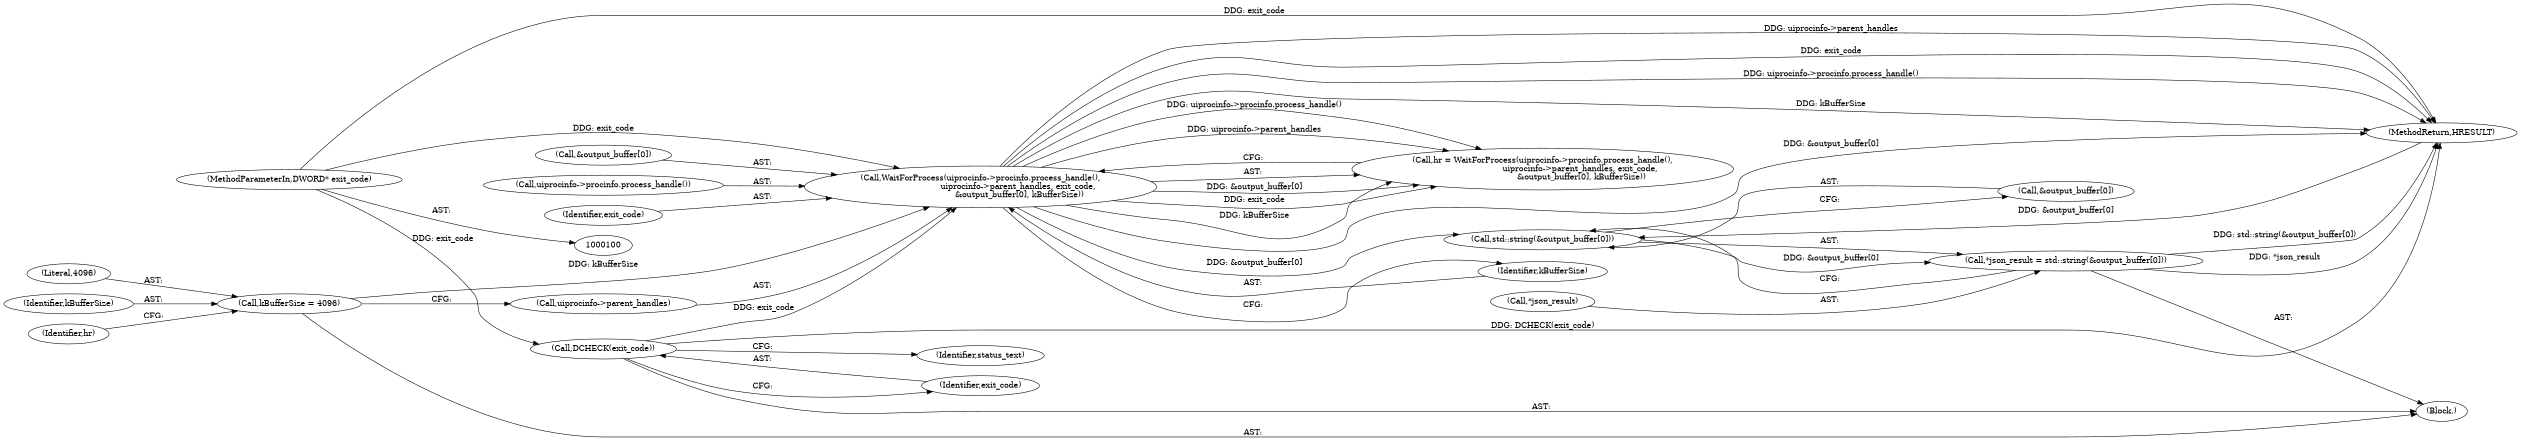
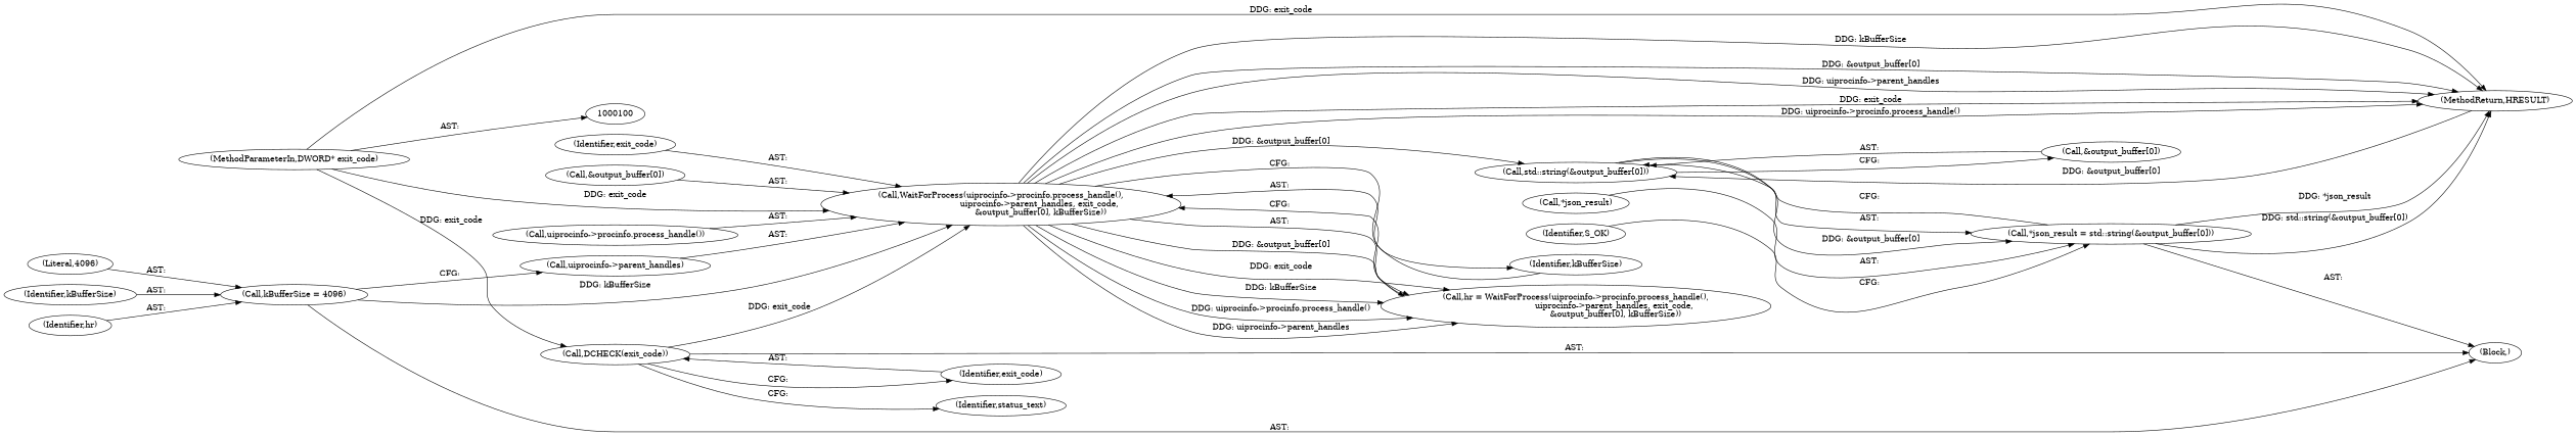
  digraph {
    rankdir=LR
    n1 [label="(Call,std::string(&output_buffer[0]))"]
    n2 [label="(Call,*json_result = std::string(&output_buffer[0]))"]
    n3 [label="(Call,&output_buffer[0])"]
    n4 [label="(MethodReturn,HRESULT)"]
    n5 [label="(Block,)"]
    n6 [label="(Call,WaitForProcess(uiprocinfo->procinfo.process_handle(),\n                              uiprocinfo->parent_handles, exit_code,\n                               &output_buffer[0], kBufferSize))"]
    n7 [label="(Identifier,kBufferSize)"]
    n8 [label="(Call,hr = WaitForProcess(uiprocinfo->procinfo.process_handle(),\n                              uiprocinfo->parent_handles, exit_code,\n                               &output_buffer[0], kBufferSize))"]
    n9 [label="(Call,DCHECK(exit_code))"]
    n10 [label="(Identifier,exit_code)"]
    n11 [label="(Identifier,status_text)"]
    n12 [label="(MethodParameterIn,DWORD* exit_code)"]
    1000100
    n14 [label="(Call,kBufferSize = 4096)"]
    n15 [label="(Call,uiprocinfo->parent_handles)"]
    n16 [label="(Literal,4096)"]
+   n17 [label="(Identifier,S_OK)"]
    n18 [label="(Call,uiprocinfo->procinfo.process_handle())"]
    n19 [label="(Identifier,exit_code)"]
    n20 [label="(Call,*json_result)"]
    n21 [label="(Identifier,kBufferSize)"]
    n22 [label="(Identifier,hr)"]
    n23 [label="(Call,&output_buffer[0])"]
    n1 -> n2 [label="AST: "]
    n1 -> n2 [label="DDG: &output_buffer[0]"]
    n1 -> n3 [label="CFG: "]
    n2 -> n1 [label="CFG: "]
    n2 -> n4 [label="DDG: std::string(&output_buffer[0])"]
    n2 -> n4 [label="DDG: *json_result"]
    n2 -> n5 [label="AST: "]
    n3 -> n1 [label="AST: "]
    n4 -> n1 [label="DDG: &output_buffer[0]"]
    n6 -> n1 [label="DDG: &output_buffer[0]"]
    n6 -> n4 [label="DDG: uiprocinfo->parent_handles"]
    n6 -> n4 [label="DDG: exit_code"]
    n6 -> n4 [label="DDG: uiprocinfo->procinfo.process_handle()"]
    n6 -> n4 [label="DDG: kBufferSize"]
    n6 -> n4 [label="DDG: &output_buffer[0]"]
    n6 -> n7 [label="CFG: "]
    n6 -> n8 [label="AST: "]
    n6 -> n8 [label="DDG: &output_buffer[0]"]
    n6 -> n8 [label="DDG: exit_code"]
    n6 -> n8 [label="DDG: kBufferSize"]
    n6 -> n8 [label="DDG: uiprocinfo->procinfo.process_handle()"]
    n6 -> n8 [label="DDG: uiprocinfo->parent_handles"]
    n7 -> n6 [label="AST: "]
    n8 -> n6 [label="CFG: "]
-   n9 -> n4 [label="DDG: DCHECK(exit_code)"]
    n9 -> n5 [label="AST: "]
    n9 -> n6 [label="DDG: exit_code"]
    n9 -> n10 [label="CFG: "]
    n9 -> n11 [label="CFG: "]
    n10 -> n9 [label="AST: "]
    n12 -> n4 [label="DDG: exit_code"]
    n12 -> n6 [label="DDG: exit_code"]
    n12 -> n9 [label="DDG: exit_code"]
    n12 -> 1000100 [label="AST: "]
    n14 -> n5 [label="AST: "]
    n14 -> n6 [label="DDG: kBufferSize"]
    n14 -> n15 [label="CFG: "]
    n15 -> n6 [label="AST: "]
    n16 -> n14 [label="AST: "]
+   n17 -> n2 [label="CFG: "]
    n18 -> n6 [label="AST: "]
    n19 -> n6 [label="AST: "]
    n20 -> n2 [label="AST: "]
    n21 -> n14 [label="AST: "]
-   n22 -> n14 [label="CFG: "]
+   n22 -> n14 [label="AST: "]
    n23 -> n6 [label="AST: "]
  }
